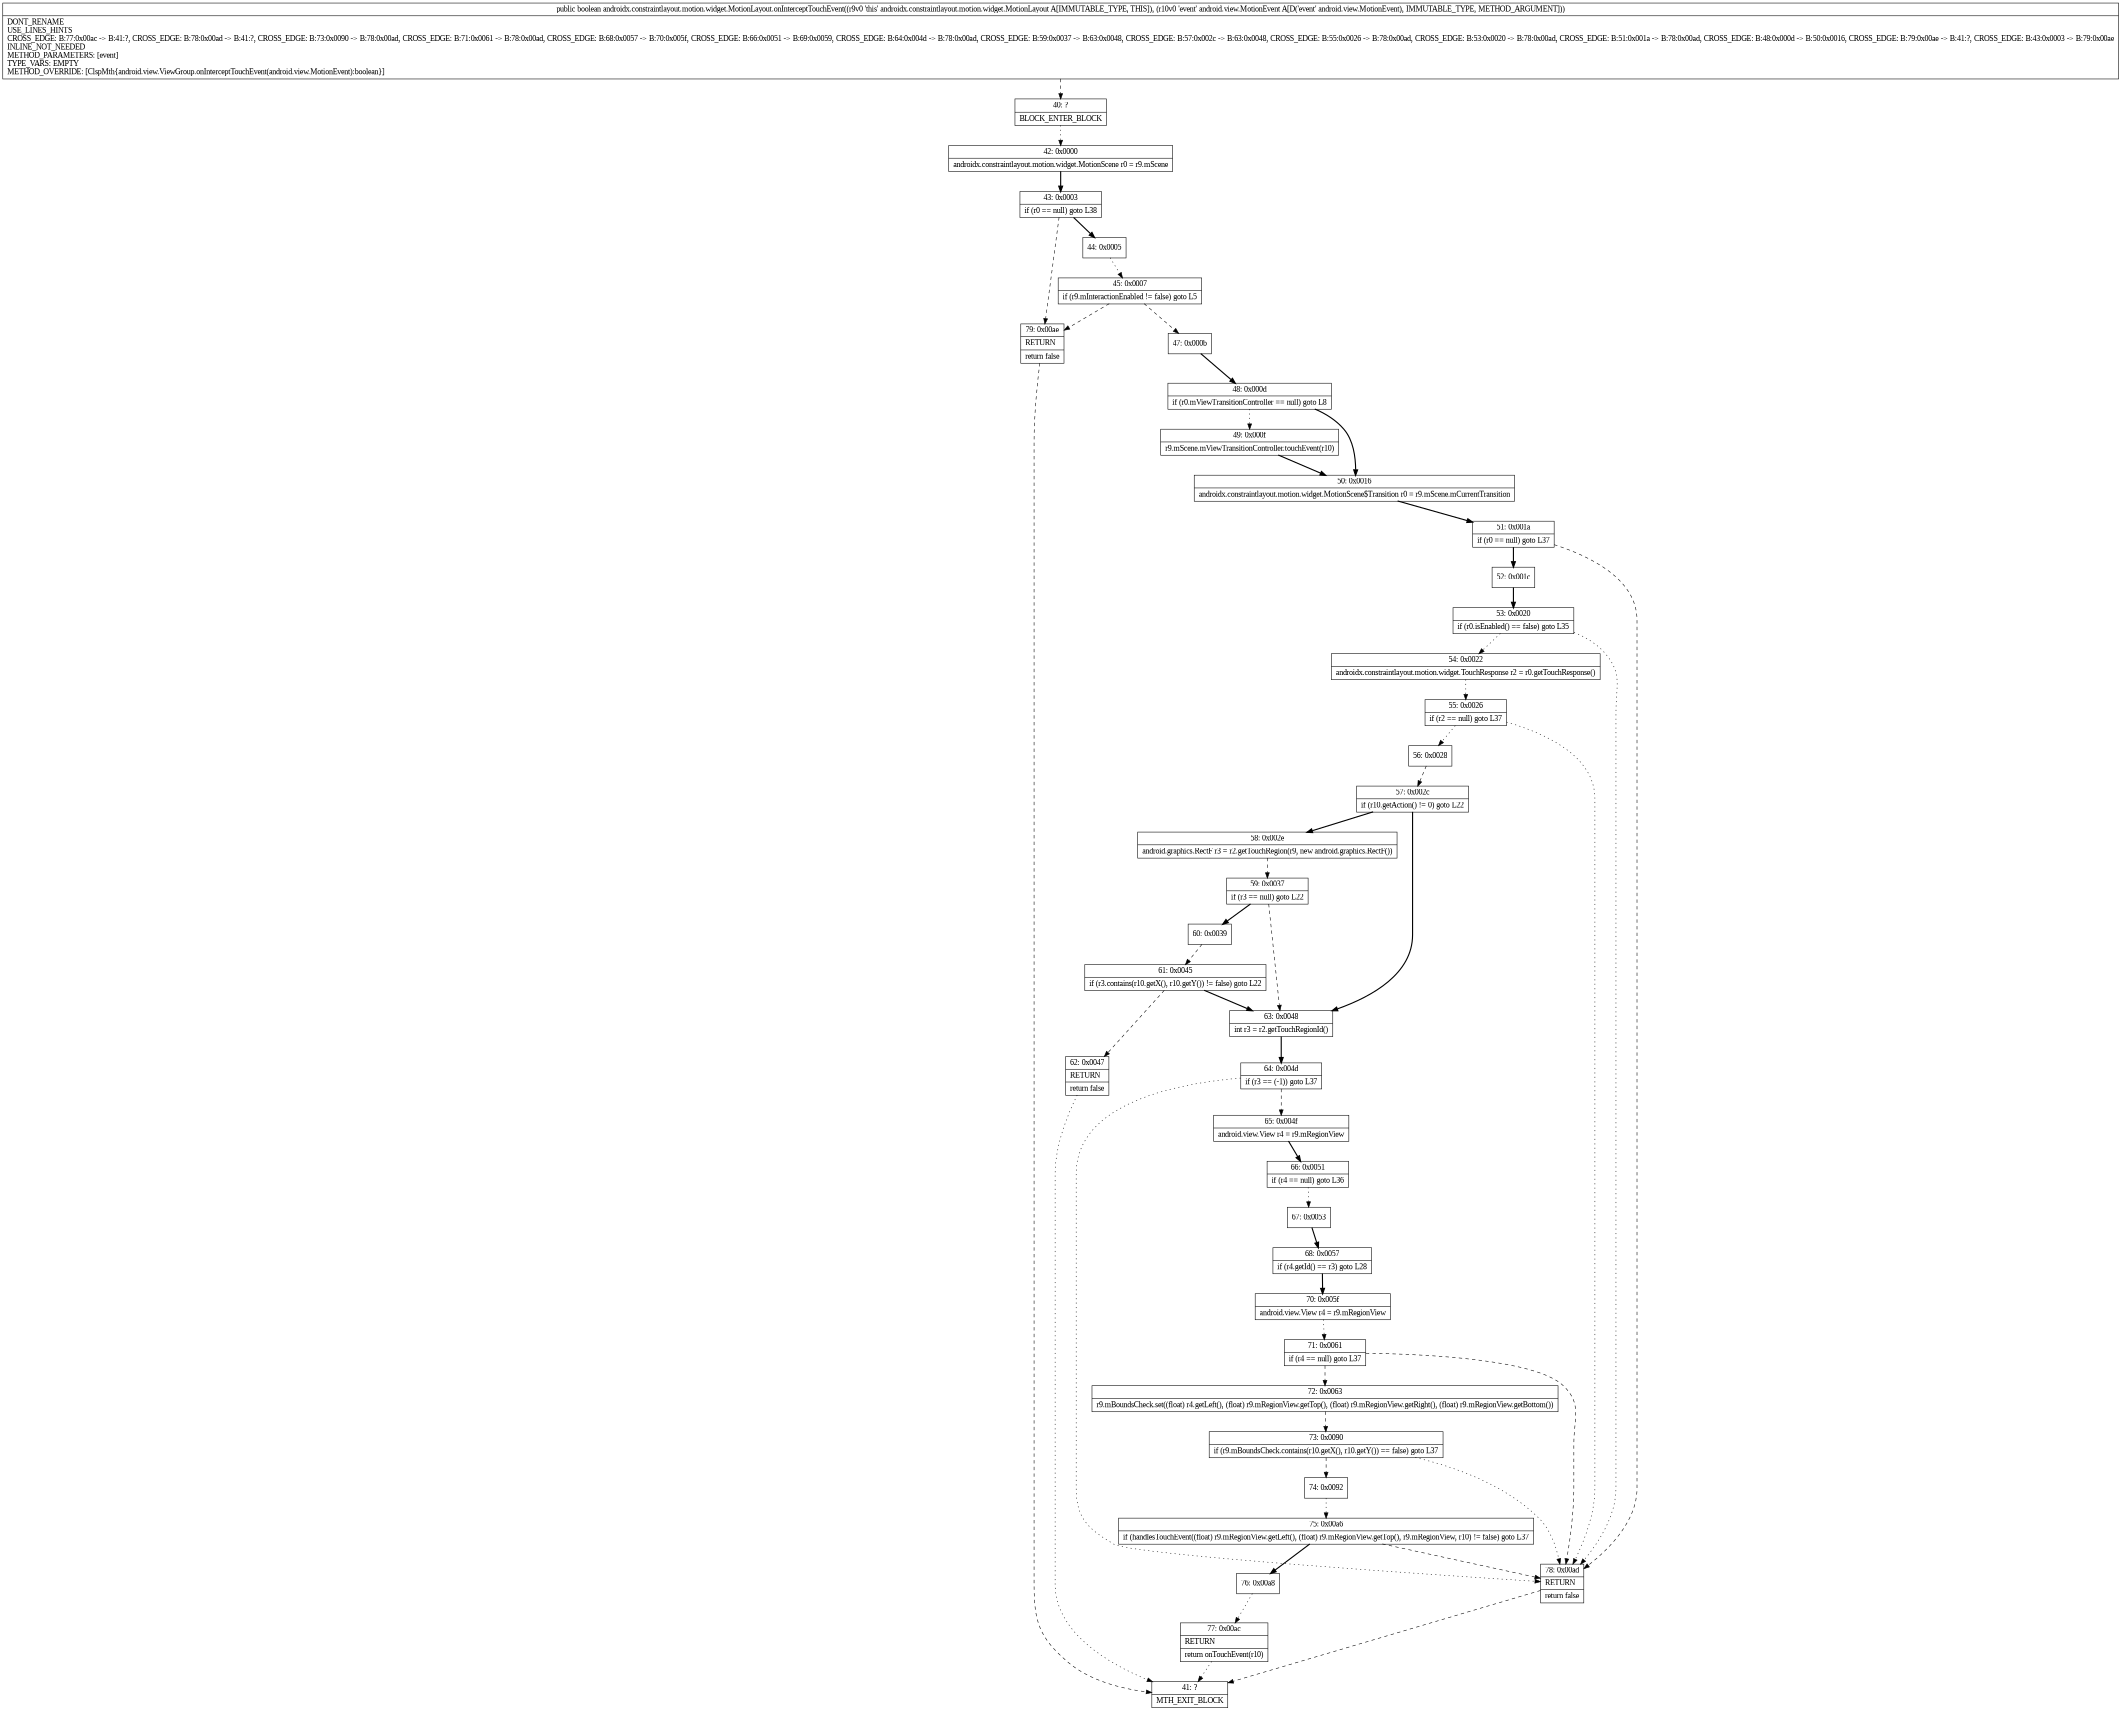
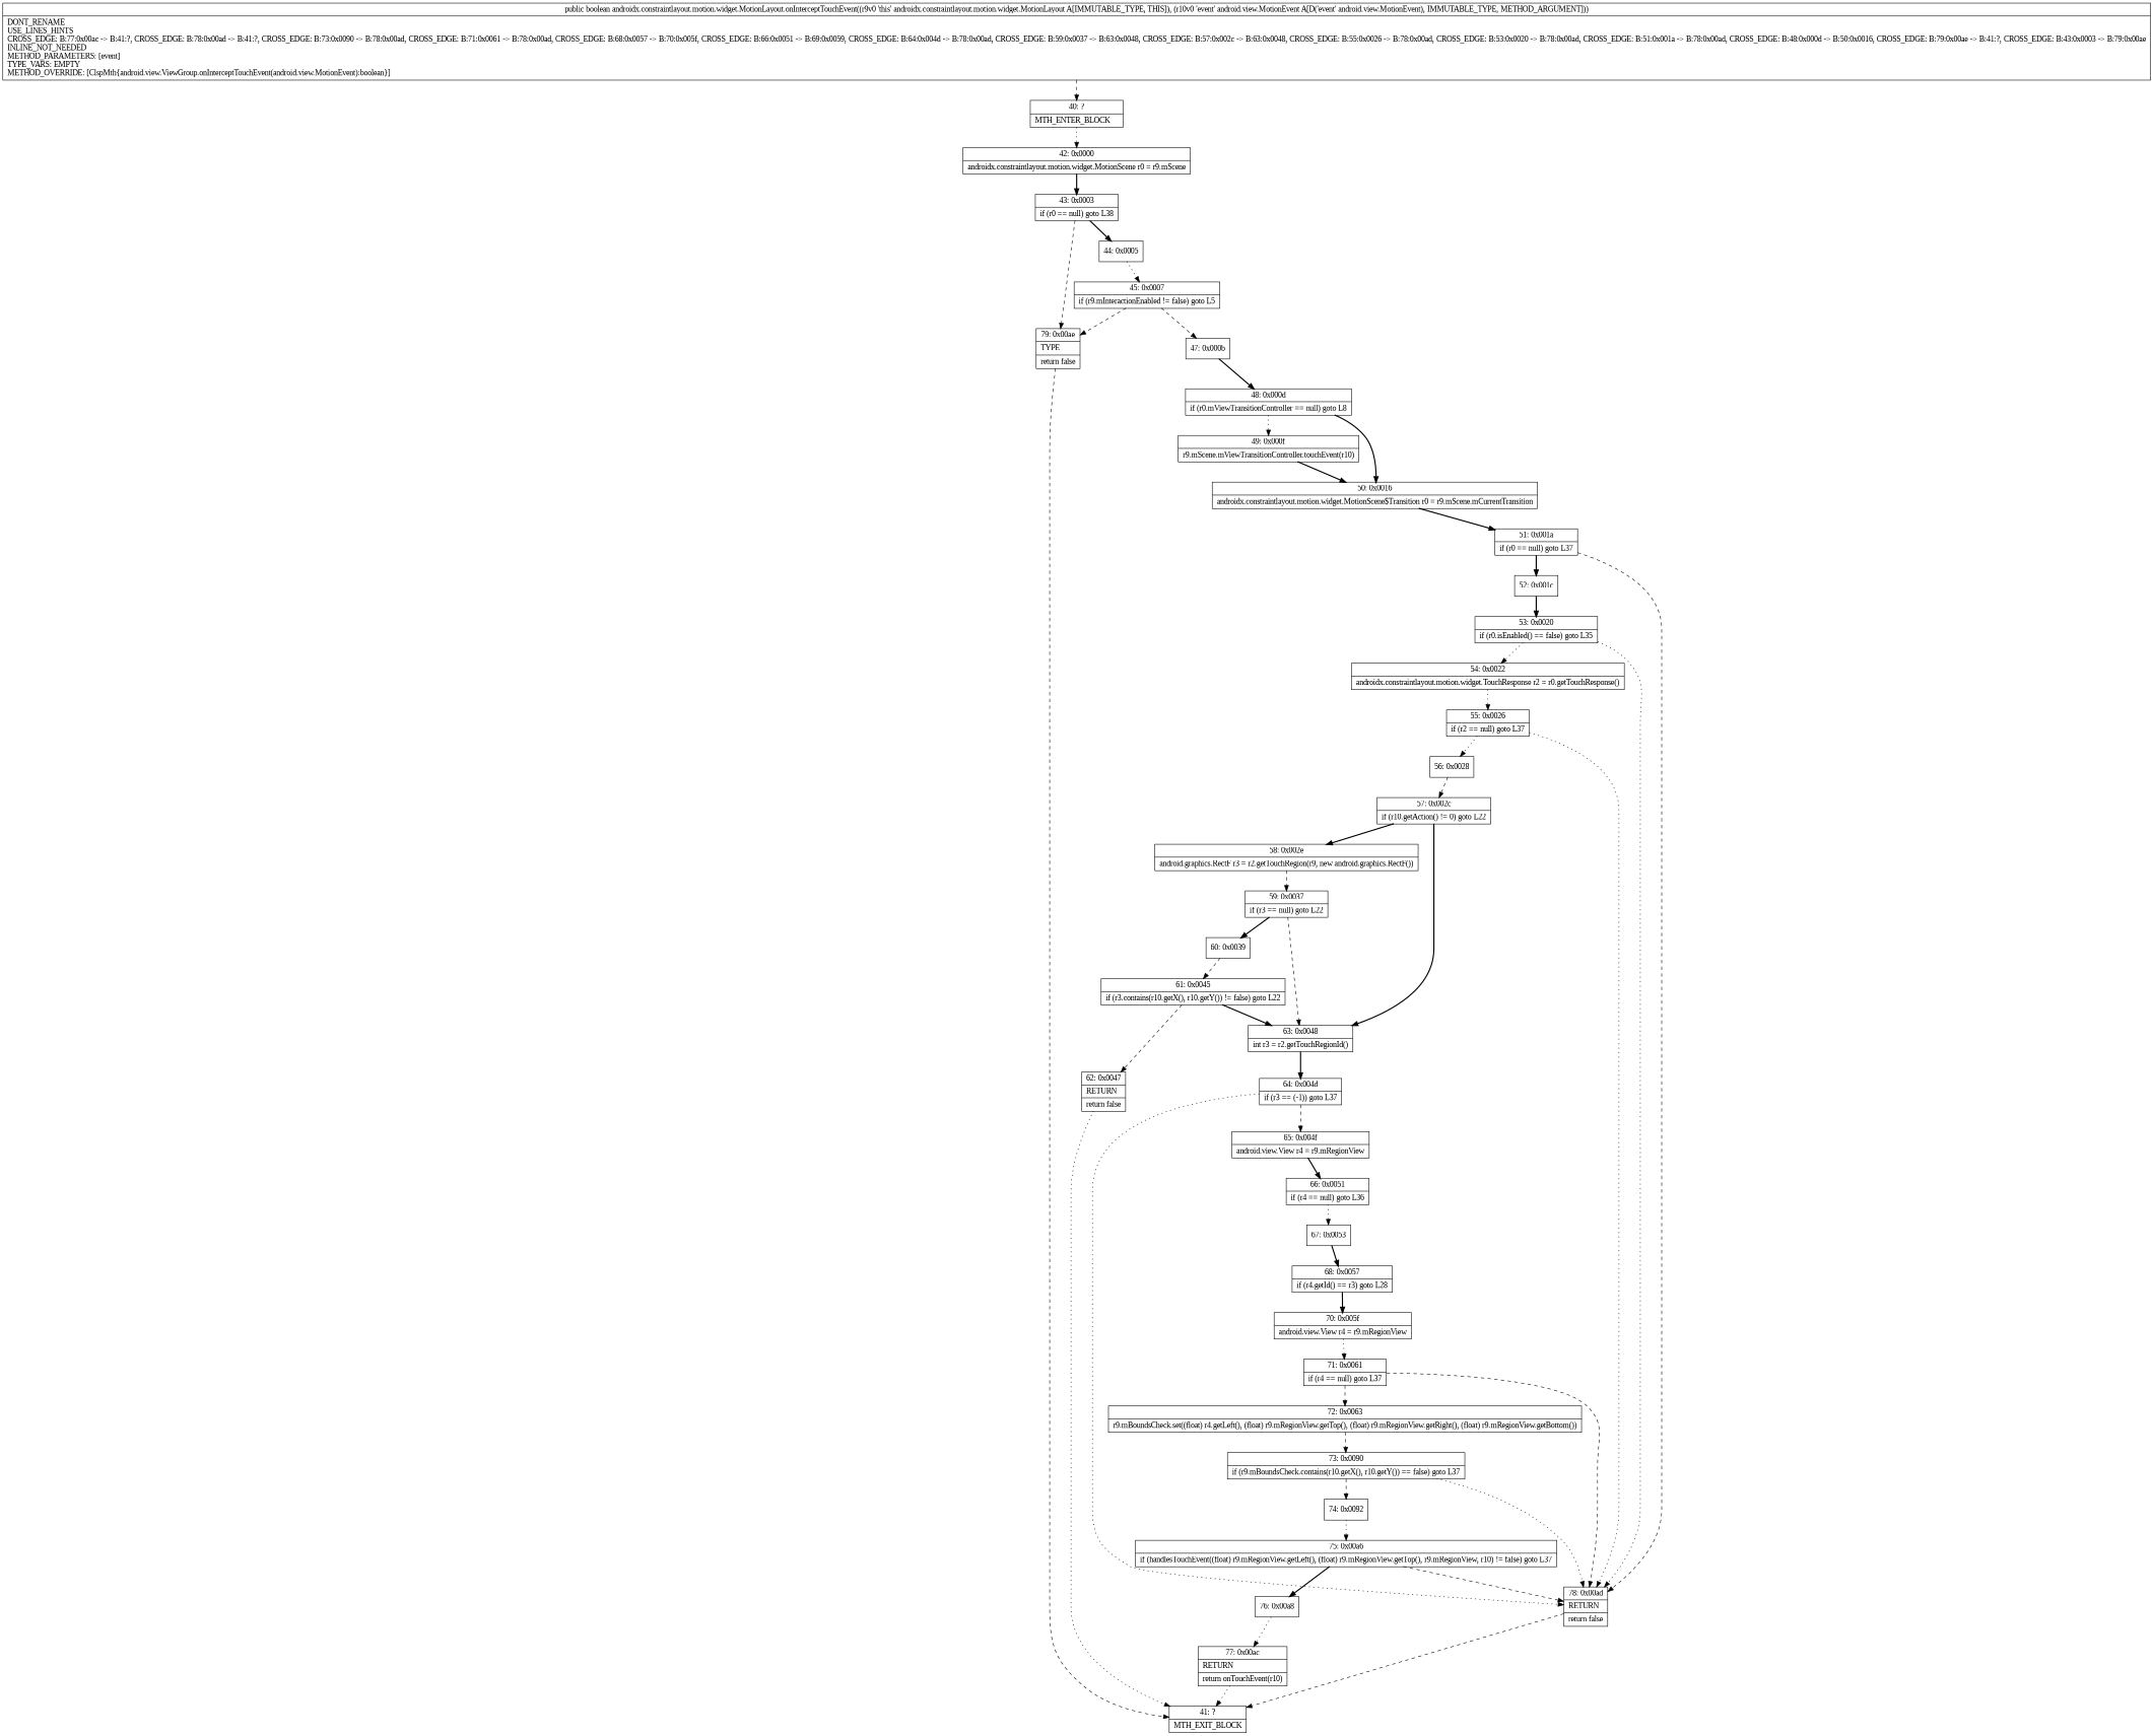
  digraph {
    fontname="Liberation Serif"
    node [fontname="Liberation Serif" shape=record]
    edge [fontname="Liberation Serif" style=dashed]
-   n1 [label="{40\:\ ?|BLOCK_ENTER_BLOCK\l}"]
+   n1 [label="{40\:\ ?|MTH_ENTER_BLOCK\l}"]
    n2 [label="{42\:\ 0x0000|androidx.constraintlayout.motion.widget.MotionScene r0 = r9.mScene\l}"]
    n3 [label="{43\:\ 0x0003|if (r0 == null) goto L38\l}"]
    n4 [label="{44\:\ 0x0005}"]
-   n5 [label="{79\:\ 0x00ae|RETURN\l|return false\l}"]
+   n5 [label="{79\:\ 0x00ae|TYPE\l|return false\l}"]
    n6 [label="{45\:\ 0x0007|if (r9.mInteractionEnabled != false) goto L5\l}"]
    n7 [label="{41\:\ ?|MTH_EXIT_BLOCK\l}"]
    n8 [label="{47\:\ 0x000b}"]
    n9 [label="{48\:\ 0x000d|if (r0.mViewTransitionController == null) goto L8\l}"]
    n10 [label="{49\:\ 0x000f|r9.mScene.mViewTransitionController.touchEvent(r10)\l}"]
    n11 [label="{50\:\ 0x0016|androidx.constraintlayout.motion.widget.MotionScene$Transition r0 = r9.mScene.mCurrentTransition\l}"]
    n12 [label="{51\:\ 0x001a|if (r0 == null) goto L37\l}"]
    n13 [label="{52\:\ 0x001c}"]
    n14 [label="{78\:\ 0x00ad|RETURN\l|return false\l}"]
    n15 [label="{53\:\ 0x0020|if (r0.isEnabled() == false) goto L35\l}"]
    n16 [label="{54\:\ 0x0022|androidx.constraintlayout.motion.widget.TouchResponse r2 = r0.getTouchResponse()\l}"]
    n17 [label="{55\:\ 0x0026|if (r2 == null) goto L37\l}"]
    n18 [label="{56\:\ 0x0028}"]
    n19 [label="{57\:\ 0x002c|if (r10.getAction() != 0) goto L22\l}"]
    n20 [label="{58\:\ 0x002e|android.graphics.RectF r3 = r2.getTouchRegion(r9, new android.graphics.RectF())\l}"]
    n21 [label="{63\:\ 0x0048|int r3 = r2.getTouchRegionId()\l}"]
    n22 [label="{59\:\ 0x0037|if (r3 == null) goto L22\l}"]
    n23 [label="{64\:\ 0x004d|if (r3 == (\-1)) goto L37\l}"]
    n24 [label="{60\:\ 0x0039}"]
    n25 [label="{61\:\ 0x0045|if (r3.contains(r10.getX(), r10.getY()) != false) goto L22\l}"]
    n26 [label="{62\:\ 0x0047|RETURN\l|return false\l}"]
    n27 [label="{65\:\ 0x004f|android.view.View r4 = r9.mRegionView\l}"]
    n28 [label="{66\:\ 0x0051|if (r4 == null) goto L36\l}"]
    n29 [label="{67\:\ 0x0053}"]
    n30 [label="{68\:\ 0x0057|if (r4.getId() == r3) goto L28\l}"]
    n31 [label="{70\:\ 0x005f|android.view.View r4 = r9.mRegionView\l}"]
    n32 [label="{71\:\ 0x0061|if (r4 == null) goto L37\l}"]
    n33 [label="{72\:\ 0x0063|r9.mBoundsCheck.set((float) r4.getLeft(), (float) r9.mRegionView.getTop(), (float) r9.mRegionView.getRight(), (float) r9.mRegionView.getBottom())\l}"]
    n34 [label="{73\:\ 0x0090|if (r9.mBoundsCheck.contains(r10.getX(), r10.getY()) == false) goto L37\l}"]
    n35 [label="{74\:\ 0x0092}"]
    n36 [label="{75\:\ 0x00a6|if (handlesTouchEvent((float) r9.mRegionView.getLeft(), (float) r9.mRegionView.getTop(), r9.mRegionView, r10) != false) goto L37\l}"]
    n37 [label="{76\:\ 0x00a8}"]
    n38 [label="{77\:\ 0x00ac|RETURN\l|return onTouchEvent(r10)\l}"]
    n39 [label="{public boolean androidx.constraintlayout.motion.widget.MotionLayout.onInterceptTouchEvent((r9v0 'this' androidx.constraintlayout.motion.widget.MotionLayout A[IMMUTABLE_TYPE, THIS]), (r10v0 'event' android.view.MotionEvent A[D('event' android.view.MotionEvent), IMMUTABLE_TYPE, METHOD_ARGUMENT]))  | DONT_RENAME\lUSE_LINES_HINTS\lCROSS_EDGE: B:77:0x00ac \-\> B:41:?, CROSS_EDGE: B:78:0x00ad \-\> B:41:?, CROSS_EDGE: B:73:0x0090 \-\> B:78:0x00ad, CROSS_EDGE: B:71:0x0061 \-\> B:78:0x00ad, CROSS_EDGE: B:68:0x0057 \-\> B:70:0x005f, CROSS_EDGE: B:66:0x0051 \-\> B:69:0x0059, CROSS_EDGE: B:64:0x004d \-\> B:78:0x00ad, CROSS_EDGE: B:59:0x0037 \-\> B:63:0x0048, CROSS_EDGE: B:57:0x002c \-\> B:63:0x0048, CROSS_EDGE: B:55:0x0026 \-\> B:78:0x00ad, CROSS_EDGE: B:53:0x0020 \-\> B:78:0x00ad, CROSS_EDGE: B:51:0x001a \-\> B:78:0x00ad, CROSS_EDGE: B:48:0x000d \-\> B:50:0x0016, CROSS_EDGE: B:79:0x00ae \-\> B:41:?, CROSS_EDGE: B:43:0x0003 \-\> B:79:0x00ae\lINLINE_NOT_NEEDED\lMETHOD_PARAMETERS: [event]\lTYPE_VARS: EMPTY\lMETHOD_OVERRIDE: [ClspMth\{android.view.ViewGroup.onInterceptTouchEvent(android.view.MotionEvent):boolean\}]\l}"]
    n1 -> n2 [style=dotted]
    n2 -> n3 [style=bold]
    n3 -> n4 [style=bold]
    n3 -> n5
    n4 -> n6 [style=dotted]
    n5 -> n7
    n6 -> n5
    n6 -> n8
    n8 -> n9 [style=bold]
    n9 -> n10 [style=dotted]
    n9 -> n11 [style=bold]
    n10 -> n11 [style=bold]
    n11 -> n12 [style=bold]
    n12 -> n13 [style=bold]
    n12 -> n14
    n13 -> n15 [style=bold]
    n14 -> n7
    n15 -> n14 [style=dotted]
    n15 -> n16 [style=dotted]
    n16 -> n17 [style=dotted]
    n17 -> n14 [style=dotted]
    n17 -> n18 [style=dotted]
    n18 -> n19
    n19 -> n20 [style=bold]
    n19 -> n21 [style=bold]
    n20 -> n22
    n21 -> n23 [style=bold]
    n22 -> n21
    n22 -> n24 [style=bold]
    n23 -> n14 [style=dotted]
    n23 -> n27
    n24 -> n25
    n25 -> n21 [style=bold]
    n25 -> n26
    n26 -> n7 [style=dotted]
    n27 -> n28 [style=bold]
    n28 -> n29 [style=dotted]
    n29 -> n30 [style=bold]
    n30 -> n31 [style=bold]
    n31 -> n32 [style=dotted]
    n32 -> n14
    n32 -> n33
    n33 -> n34
    n34 -> n14 [style=dotted]
    n34 -> n35
    n35 -> n36 [style=dotted]
    n36 -> n14
    n36 -> n37 [style=bold]
    n37 -> n38 [style=dotted]
    n38 -> n7 [style=dotted]
    n39 -> n1
  }
